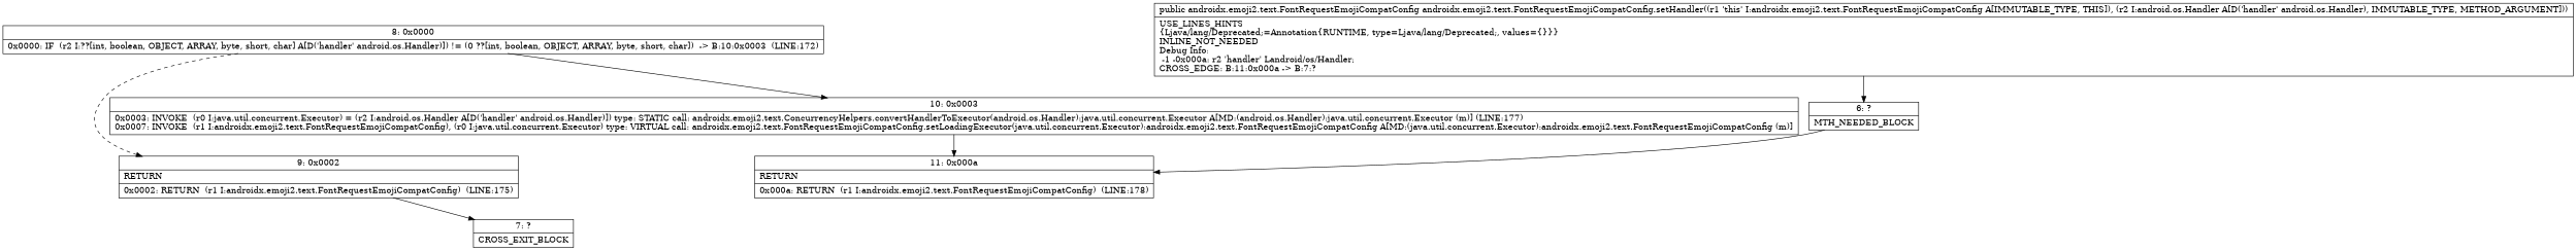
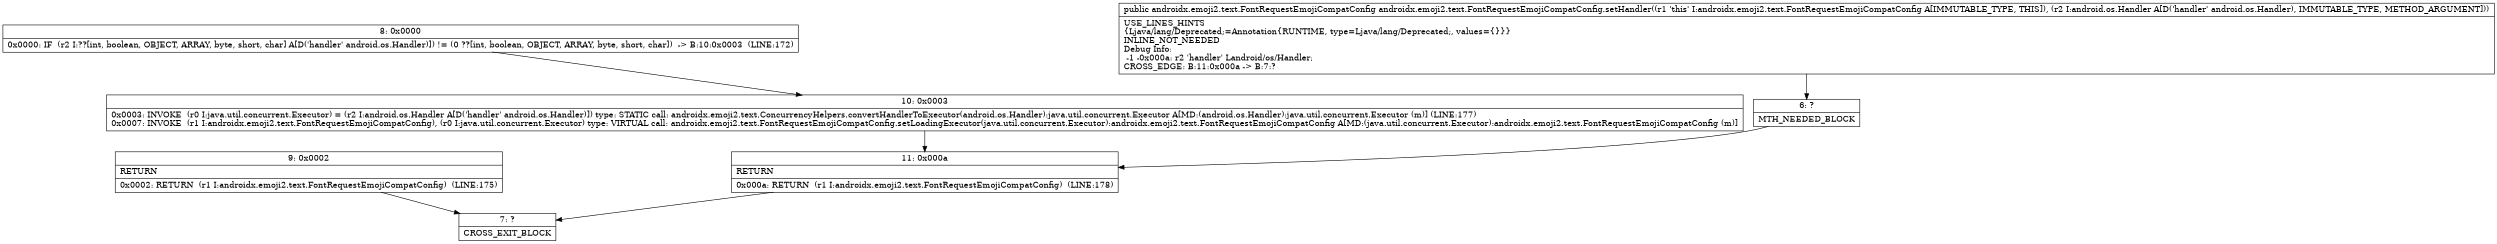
  digraph {
    node [shape=record]
    n1 [label="{6\:\ ?|MTH_NEEDED_BLOCK\l}"]
    n2 [label="{11\:\ 0x000a|RETURN\l|0x000a: RETURN  (r1 I:androidx.emoji2.text.FontRequestEmojiCompatConfig)  (LINE:178)\l}"]
    n3 [label="{8\:\ 0x0000|0x0000: IF  (r2 I:??[int, boolean, OBJECT, ARRAY, byte, short, char] A[D('handler' android.os.Handler)]) != (0 ??[int, boolean, OBJECT, ARRAY, byte, short, char])  \-\> B:10:0x0003  (LINE:172)\l}"]
    n4 [label="{9\:\ 0x0002|RETURN\l|0x0002: RETURN  (r1 I:androidx.emoji2.text.FontRequestEmojiCompatConfig)  (LINE:175)\l}"]
    n5 [label="{10\:\ 0x0003|0x0003: INVOKE  (r0 I:java.util.concurrent.Executor) = (r2 I:android.os.Handler A[D('handler' android.os.Handler)]) type: STATIC call: androidx.emoji2.text.ConcurrencyHelpers.convertHandlerToExecutor(android.os.Handler):java.util.concurrent.Executor A[MD:(android.os.Handler):java.util.concurrent.Executor (m)] (LINE:177)\l0x0007: INVOKE  (r1 I:androidx.emoji2.text.FontRequestEmojiCompatConfig), (r0 I:java.util.concurrent.Executor) type: VIRTUAL call: androidx.emoji2.text.FontRequestEmojiCompatConfig.setLoadingExecutor(java.util.concurrent.Executor):androidx.emoji2.text.FontRequestEmojiCompatConfig A[MD:(java.util.concurrent.Executor):androidx.emoji2.text.FontRequestEmojiCompatConfig (m)]\l}"]
    n6 [label="{7\:\ ?|CROSS_EXIT_BLOCK\l}"]
    n7 [label="{public androidx.emoji2.text.FontRequestEmojiCompatConfig androidx.emoji2.text.FontRequestEmojiCompatConfig.setHandler((r1 'this' I:androidx.emoji2.text.FontRequestEmojiCompatConfig A[IMMUTABLE_TYPE, THIS]), (r2 I:android.os.Handler A[D('handler' android.os.Handler), IMMUTABLE_TYPE, METHOD_ARGUMENT]))  | USE_LINES_HINTS\l\{Ljava\/lang\/Deprecated;=Annotation\{RUNTIME, type=Ljava\/lang\/Deprecated;, values=\{\}\}\}\lINLINE_NOT_NEEDED\lDebug Info:\l  \-1 \-0x000a: r2 'handler' Landroid\/os\/Handler;\lCROSS_EDGE: B:11:0x000a \-\> B:7:?\l}"]
    n1 -> n2
-   n3 -> n4 [style=dashed]
+   n2 -> n6
    n3 -> n5
    n4 -> n6
    n5 -> n2
    n7 -> n1
  }
